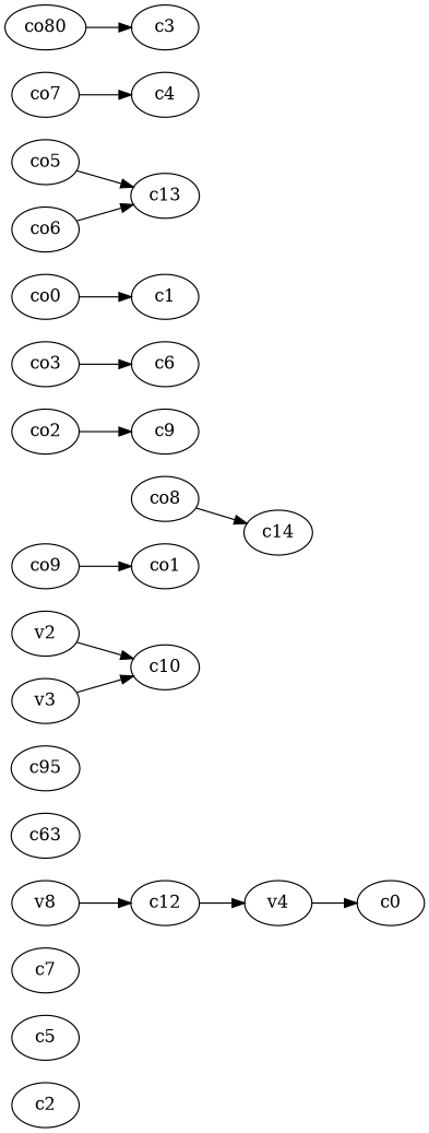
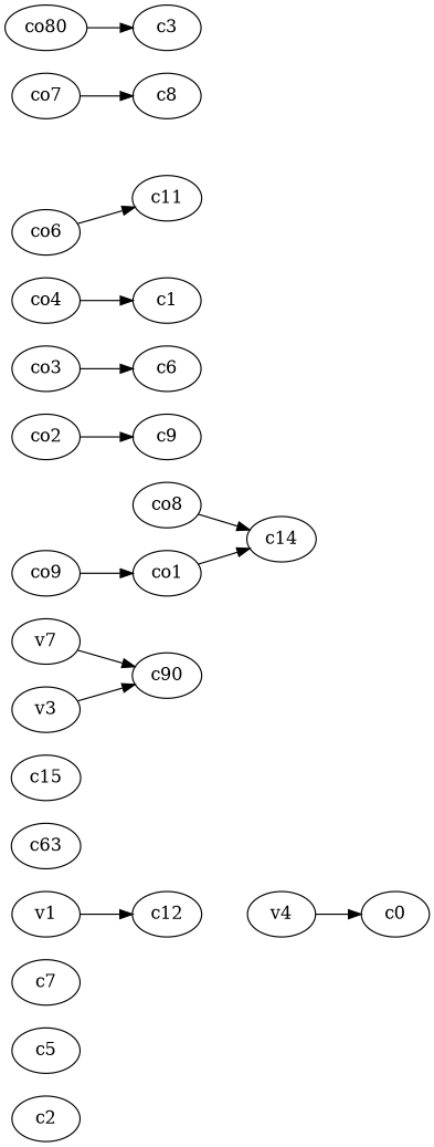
  strict digraph {
    rankdir=LR
    edge [weight=1]
    c2
    c5
    c7
    c12
    v4
    n6 [label=c0]
    n7 [label=c63]
-   c15 [label=c95]
-   v1 [label=v8]
-   v2
-   c10
+   c15
+   v1
+   v2 [label=v7]
+   c10 [label=c90]
    v3
    co1
    c14
    co2
    c9
    co3
    c6
-   co4 [label=co0]
+   co4
    c1
-   co5
-   c11 [label=c13]
+   c11
    co6
    co7
-   c4
+   c4 [label=c8]
    co8
    co9
    n28 [label=co80]
    c3
-   c12 -> v4
    v4 -> n6
    v1 -> c12
    v2 -> c10
    v3 -> c10
+   co1 -> c14
    co2 -> c9
    co3 -> c6
    co4 -> c1
-   co5 -> c11
    co6 -> c11
    co7 -> c4
    co8 -> c14
    co9 -> co1
    n28 -> c3
  }
